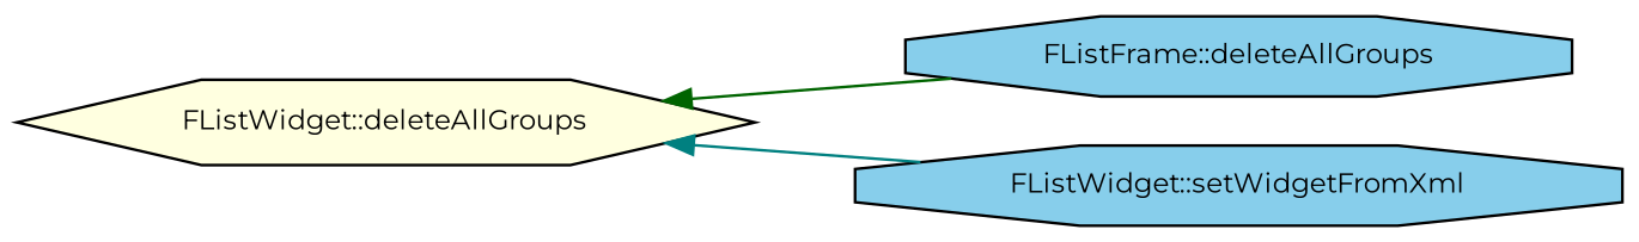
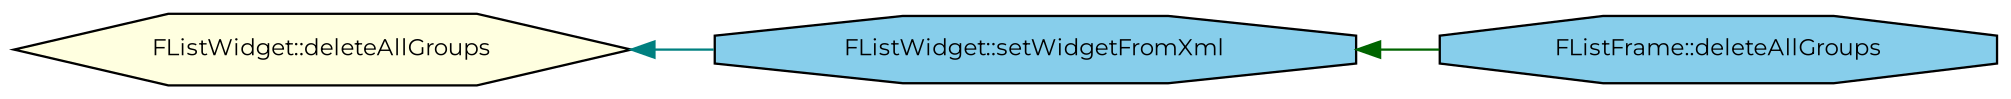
  digraph {
    fontname=Montserrat
    rankdir=LR
    node [color=black fillcolor=skyblue fontname=Montserrat fontsize=10 shape=octagon style=filled]
    edge [dir=back fontname=Montserrat fontsize=10 labelfontname=Helvetica labelfontsize=10 style=solid]
    n1 [fillcolor=lightyellow fontcolor=black height=0.2 label="FListWidget::deleteAllGroups" shape=hexagon width=0.4]
    n2 [height=0.2 label="FListFrame::deleteAllGroups" width=0.4]
    n3 [height=0.2 label="FListWidget::setWidgetFromXml" width=0.4]
-   n1 -> n2 [color=darkgreen]
+   n3 -> n2 [color=darkgreen]
    n1 -> n3 [color=teal]
  }
